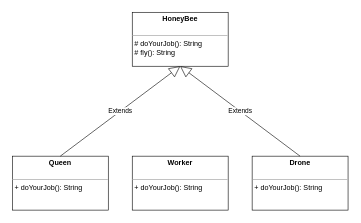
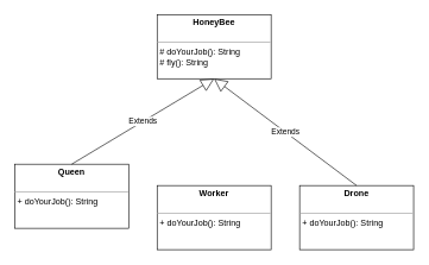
  <mxCell id="0" />
  <mxCell id="1" parent="0" />
  <mxCell id="2" value="&lt;p style=&quot;margin: 0px ; margin-top: 4px ; text-align: center&quot;&gt;&lt;b&gt;HoneyBee&lt;/b&gt;&lt;/p&gt;&lt;p style=&quot;margin: 0px ; margin-left: 4px&quot;&gt;&lt;br&gt;&lt;/p&gt;&lt;hr size=&quot;1&quot;&gt;&lt;p style=&quot;margin: 0px ; margin-left: 4px&quot;&gt;# doYourJob(): String&lt;/p&gt;&lt;p style=&quot;margin: 0px ; margin-left: 4px&quot;&gt;# fly(): String&lt;/p&gt;" style="verticalAlign=top;align=left;overflow=fill;fontSize=12;fontFamily=Helvetica;html=1;" parent="1" vertex="1"><mxGeometry x="220" y="20" width="160" height="90" as="geometry" /></mxCell>
- <mxCell id="3" value="&lt;p style=&quot;margin: 0px ; margin-top: 4px ; text-align: center&quot;&gt;&lt;b&gt;Queen&lt;/b&gt;&lt;/p&gt;&lt;p style=&quot;margin: 0px ; margin-left: 4px&quot;&gt;&lt;br&gt;&lt;/p&gt;&lt;hr size=&quot;1&quot;&gt;&lt;p style=&quot;margin: 0px ; margin-left: 4px&quot;&gt;+ doYourJob(): String&lt;br&gt;&lt;/p&gt;" style="verticalAlign=top;align=left;overflow=fill;fontSize=12;fontFamily=Helvetica;html=1;" parent="1" vertex="1"><mxGeometry x="20" y="260" width="160" height="90" as="geometry" /></mxCell>
+ <mxCell id="3" value="&lt;p style=&quot;margin: 0px ; margin-top: 4px ; text-align: center&quot;&gt;&lt;b&gt;Queen&lt;/b&gt;&lt;/p&gt;&lt;p style=&quot;margin: 0px ; margin-left: 4px&quot;&gt;&lt;br&gt;&lt;/p&gt;&lt;hr size=&quot;1&quot;&gt;&lt;p style=&quot;margin: 0px ; margin-left: 4px&quot;&gt;+ doYourJob(): String&lt;br&gt;&lt;/p&gt;" style="verticalAlign=top;align=left;overflow=fill;fontSize=12;fontFamily=Helvetica;html=1;" parent="1" vertex="1"><mxGeometry x="20" y="230" width="160" height="90" as="geometry" /></mxCell>
  <mxCell id="4" value="Extends" style="endArrow=block;endSize=16;endFill=0;html=1;exitX=0.5;exitY=0;exitDx=0;exitDy=0;entryX=0.5;entryY=1;entryDx=0;entryDy=0;" parent="1" source="3" target="2" edge="1"><mxGeometry width="160" relative="1" as="geometry"><mxPoint x="50" y="150" as="sourcePoint" /><mxPoint x="180" y="110" as="targetPoint" /></mxGeometry></mxCell>
  <mxCell id="5" value="&lt;p style=&quot;margin: 0px ; margin-top: 4px ; text-align: center&quot;&gt;&lt;b&gt;Worker&lt;/b&gt;&lt;/p&gt;&lt;p style=&quot;margin: 0px ; margin-left: 4px&quot;&gt;&lt;br&gt;&lt;/p&gt;&lt;hr size=&quot;1&quot;&gt;&lt;p style=&quot;margin: 0px ; margin-left: 4px&quot;&gt;+ doYourJob(): String&lt;br&gt;&lt;/p&gt;" style="verticalAlign=top;align=left;overflow=fill;fontSize=12;fontFamily=Helvetica;html=1;" parent="1" vertex="1"><mxGeometry x="220" y="260" width="160" height="90" as="geometry" /></mxCell>
  <mxCell id="6" value="&lt;p style=&quot;margin: 0px ; margin-top: 4px ; text-align: center&quot;&gt;&lt;b&gt;Drone&lt;/b&gt;&lt;/p&gt;&lt;p style=&quot;margin: 0px ; margin-left: 4px&quot;&gt;&lt;br&gt;&lt;/p&gt;&lt;hr size=&quot;1&quot;&gt;&lt;p style=&quot;margin: 0px ; margin-left: 4px&quot;&gt;+ doYourJob(): String&lt;br&gt;&lt;/p&gt;" style="verticalAlign=top;align=left;overflow=fill;fontSize=12;fontFamily=Helvetica;html=1;" parent="1" vertex="1"><mxGeometry x="420" y="260" width="160" height="90" as="geometry" /></mxCell>
  <mxCell id="7" value="Extends" style="endArrow=block;endSize=16;endFill=0;html=1;exitX=0.5;exitY=0;exitDx=0;exitDy=0;entryX=0.5;entryY=1;entryDx=0;entryDy=0;" parent="1" source="6" target="2" edge="1"><mxGeometry width="160" relative="1" as="geometry"><mxPoint x="310" y="270" as="sourcePoint" /><mxPoint x="310" y="120" as="targetPoint" /></mxGeometry></mxCell>
